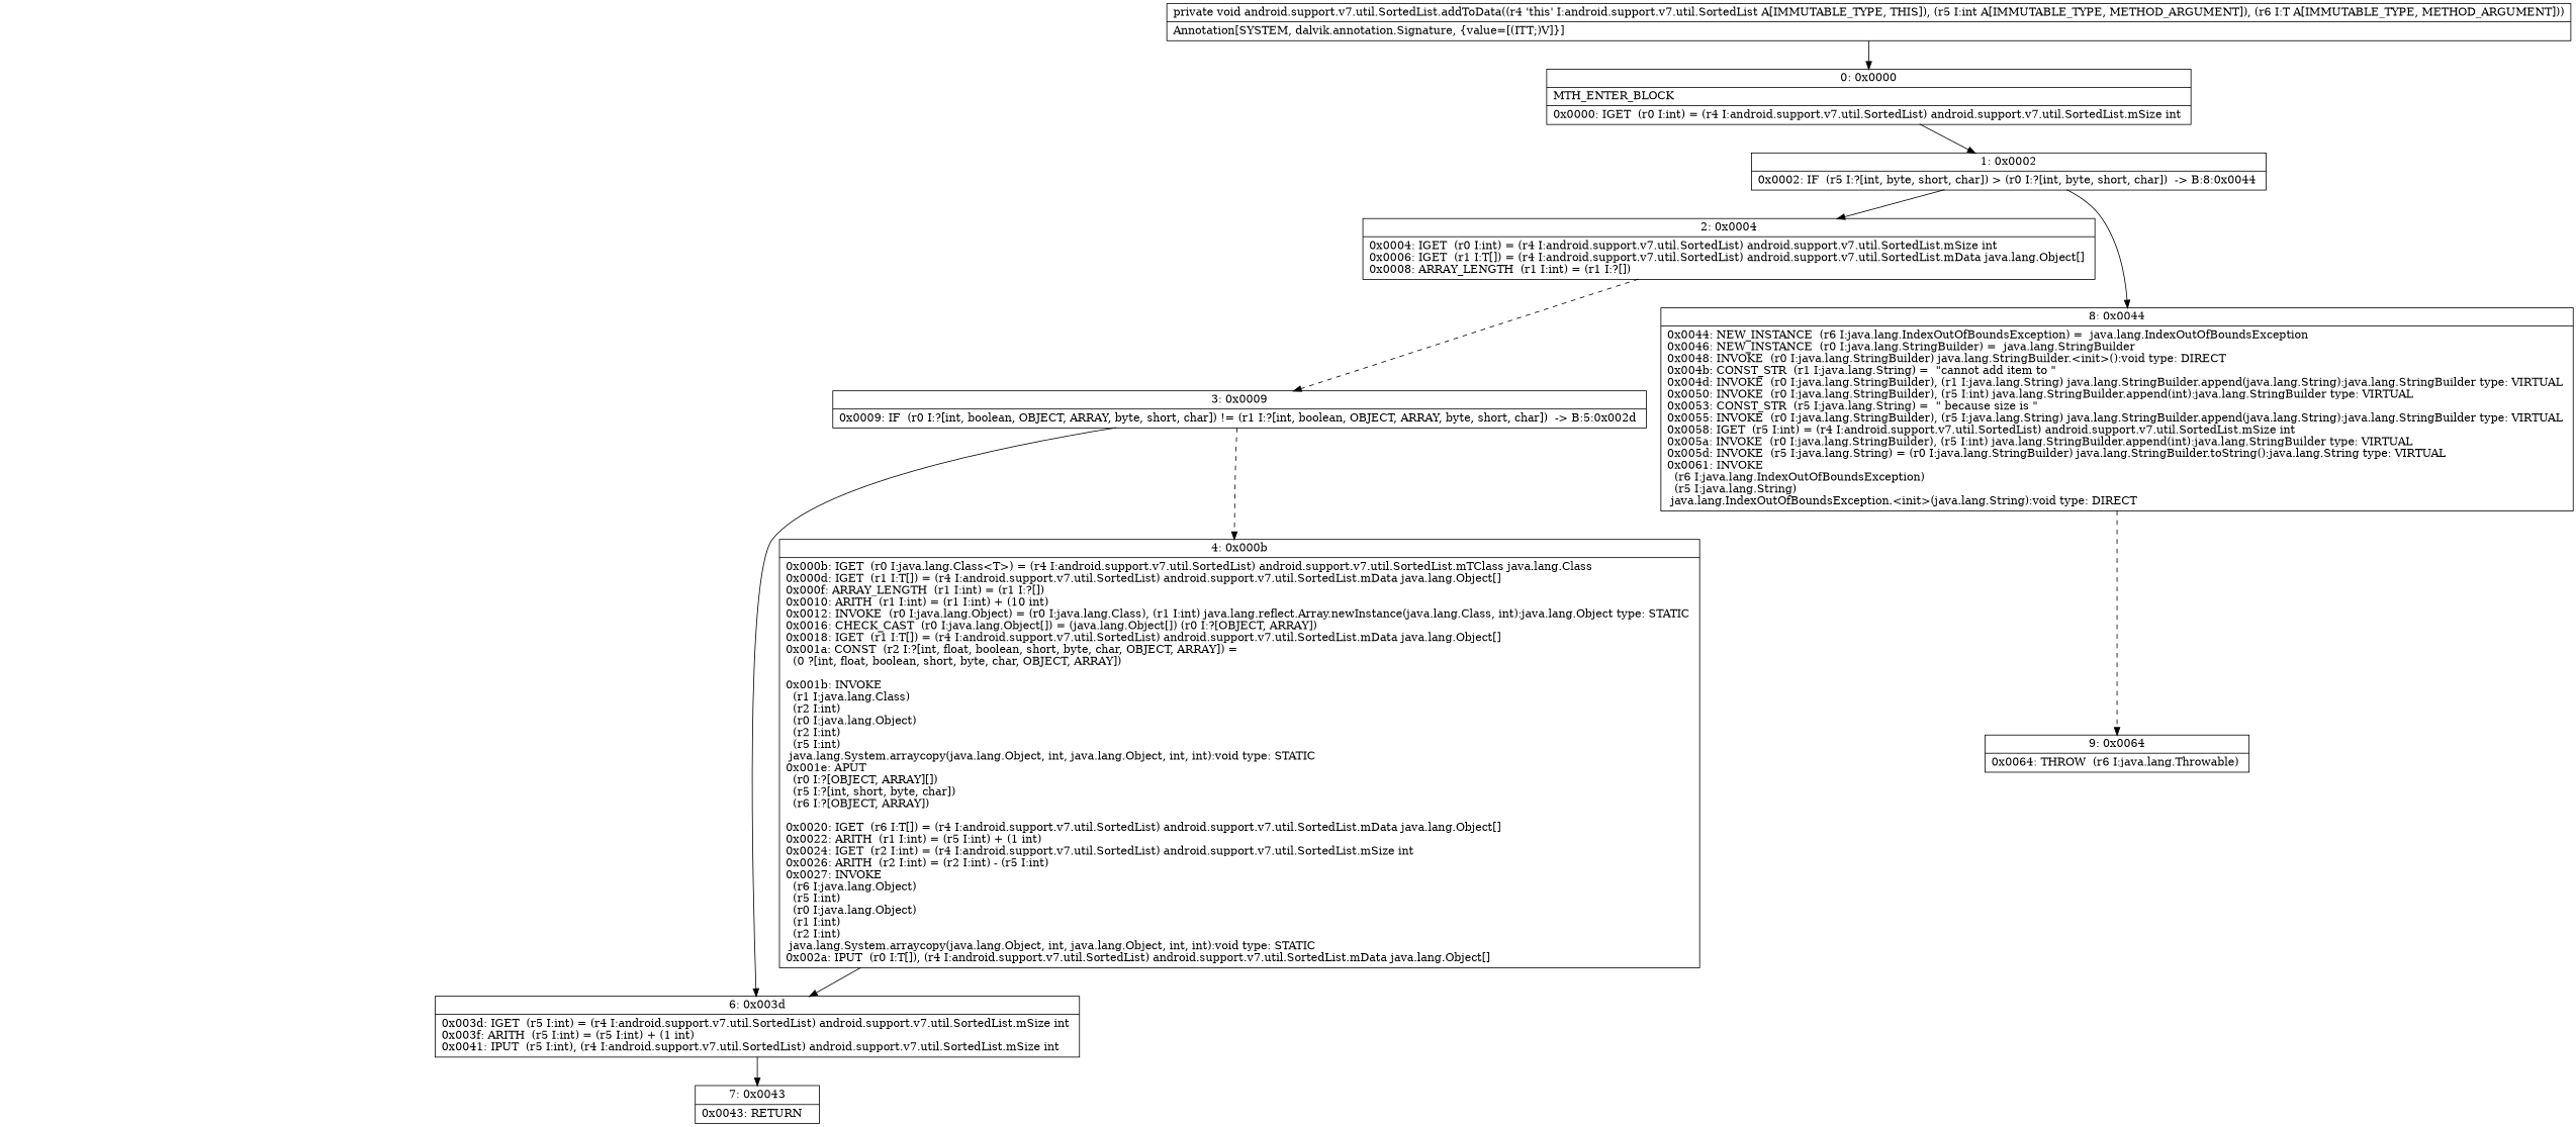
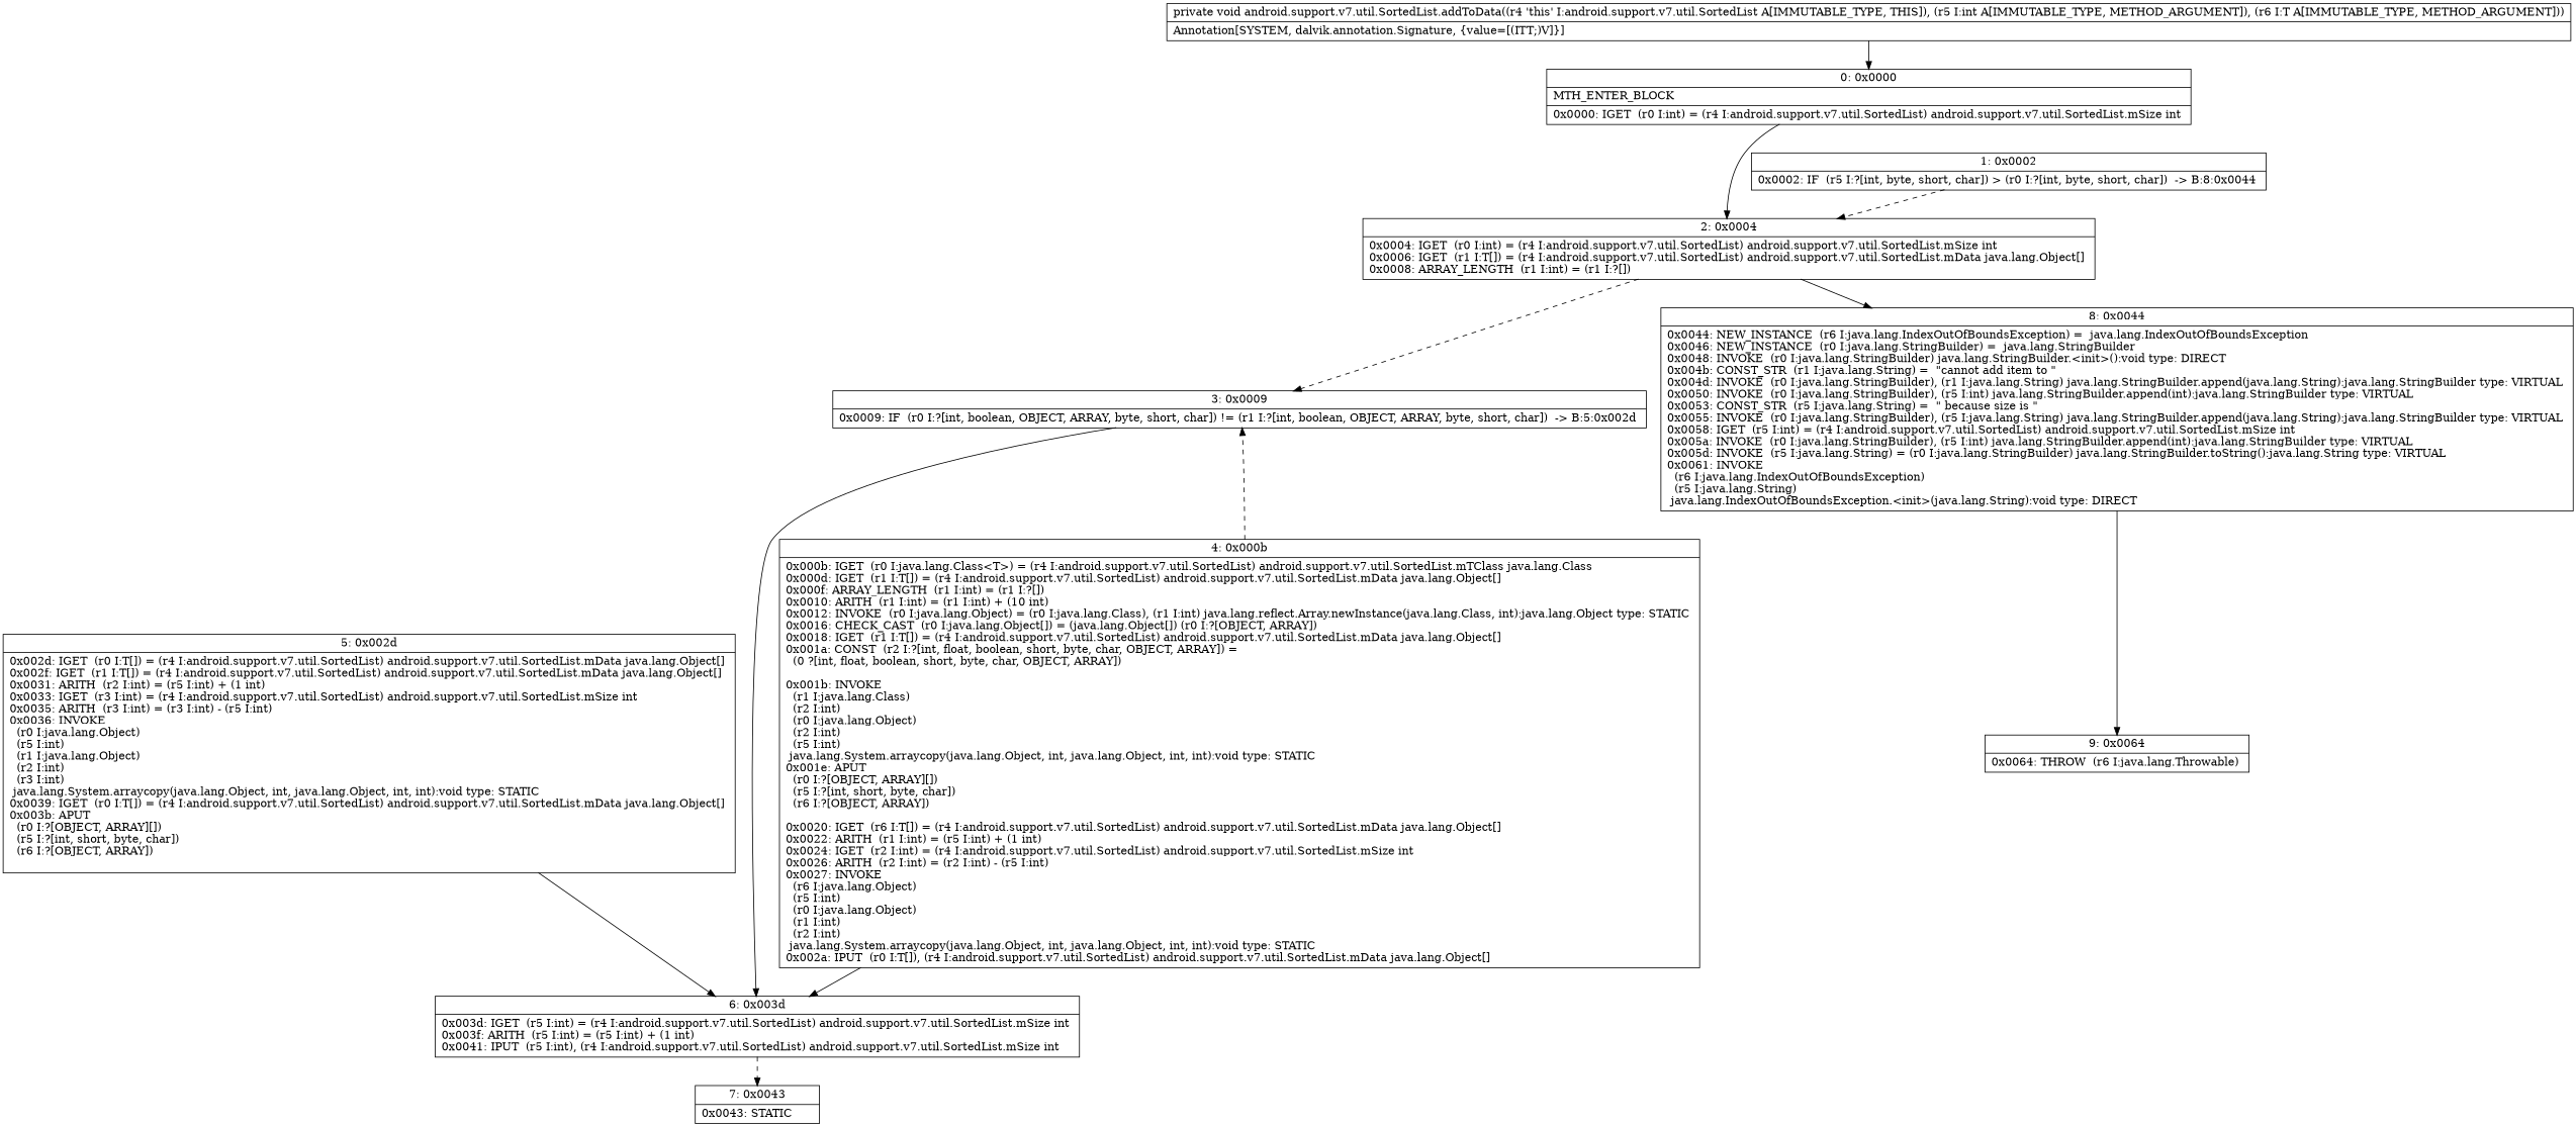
  digraph {
    node [shape=record]
    n1 [label="{0\:\ 0x0000|MTH_ENTER_BLOCK\l|0x0000: IGET  (r0 I:int) = (r4 I:android.support.v7.util.SortedList) android.support.v7.util.SortedList.mSize int \l}"]
    n2 [label="{1\:\ 0x0002|0x0002: IF  (r5 I:?[int, byte, short, char]) \> (r0 I:?[int, byte, short, char])  \-\> B:8:0x0044 \l}"]
    n3 [label="{2\:\ 0x0004|0x0004: IGET  (r0 I:int) = (r4 I:android.support.v7.util.SortedList) android.support.v7.util.SortedList.mSize int \l0x0006: IGET  (r1 I:T[]) = (r4 I:android.support.v7.util.SortedList) android.support.v7.util.SortedList.mData java.lang.Object[] \l0x0008: ARRAY_LENGTH  (r1 I:int) = (r1 I:?[]) \l}"]
    n4 [label="{8\:\ 0x0044|0x0044: NEW_INSTANCE  (r6 I:java.lang.IndexOutOfBoundsException) =  java.lang.IndexOutOfBoundsException \l0x0046: NEW_INSTANCE  (r0 I:java.lang.StringBuilder) =  java.lang.StringBuilder \l0x0048: INVOKE  (r0 I:java.lang.StringBuilder) java.lang.StringBuilder.\<init\>():void type: DIRECT \l0x004b: CONST_STR  (r1 I:java.lang.String) =  \"cannot add item to \" \l0x004d: INVOKE  (r0 I:java.lang.StringBuilder), (r1 I:java.lang.String) java.lang.StringBuilder.append(java.lang.String):java.lang.StringBuilder type: VIRTUAL \l0x0050: INVOKE  (r0 I:java.lang.StringBuilder), (r5 I:int) java.lang.StringBuilder.append(int):java.lang.StringBuilder type: VIRTUAL \l0x0053: CONST_STR  (r5 I:java.lang.String) =  \" because size is \" \l0x0055: INVOKE  (r0 I:java.lang.StringBuilder), (r5 I:java.lang.String) java.lang.StringBuilder.append(java.lang.String):java.lang.StringBuilder type: VIRTUAL \l0x0058: IGET  (r5 I:int) = (r4 I:android.support.v7.util.SortedList) android.support.v7.util.SortedList.mSize int \l0x005a: INVOKE  (r0 I:java.lang.StringBuilder), (r5 I:int) java.lang.StringBuilder.append(int):java.lang.StringBuilder type: VIRTUAL \l0x005d: INVOKE  (r5 I:java.lang.String) = (r0 I:java.lang.StringBuilder) java.lang.StringBuilder.toString():java.lang.String type: VIRTUAL \l0x0061: INVOKE  \l  (r6 I:java.lang.IndexOutOfBoundsException)\l  (r5 I:java.lang.String)\l java.lang.IndexOutOfBoundsException.\<init\>(java.lang.String):void type: DIRECT \l}"]
    n5 [label="{3\:\ 0x0009|0x0009: IF  (r0 I:?[int, boolean, OBJECT, ARRAY, byte, short, char]) != (r1 I:?[int, boolean, OBJECT, ARRAY, byte, short, char])  \-\> B:5:0x002d \l}"]
    n6 [label="{9\:\ 0x0064|0x0064: THROW  (r6 I:java.lang.Throwable) \l}"]
    n7 [label="{4\:\ 0x000b|0x000b: IGET  (r0 I:java.lang.Class\<T\>) = (r4 I:android.support.v7.util.SortedList) android.support.v7.util.SortedList.mTClass java.lang.Class \l0x000d: IGET  (r1 I:T[]) = (r4 I:android.support.v7.util.SortedList) android.support.v7.util.SortedList.mData java.lang.Object[] \l0x000f: ARRAY_LENGTH  (r1 I:int) = (r1 I:?[]) \l0x0010: ARITH  (r1 I:int) = (r1 I:int) + (10 int) \l0x0012: INVOKE  (r0 I:java.lang.Object) = (r0 I:java.lang.Class), (r1 I:int) java.lang.reflect.Array.newInstance(java.lang.Class, int):java.lang.Object type: STATIC \l0x0016: CHECK_CAST  (r0 I:java.lang.Object[]) = (java.lang.Object[]) (r0 I:?[OBJECT, ARRAY]) \l0x0018: IGET  (r1 I:T[]) = (r4 I:android.support.v7.util.SortedList) android.support.v7.util.SortedList.mData java.lang.Object[] \l0x001a: CONST  (r2 I:?[int, float, boolean, short, byte, char, OBJECT, ARRAY]) = \l  (0 ?[int, float, boolean, short, byte, char, OBJECT, ARRAY])\l \l0x001b: INVOKE  \l  (r1 I:java.lang.Class)\l  (r2 I:int)\l  (r0 I:java.lang.Object)\l  (r2 I:int)\l  (r5 I:int)\l java.lang.System.arraycopy(java.lang.Object, int, java.lang.Object, int, int):void type: STATIC \l0x001e: APUT  \l  (r0 I:?[OBJECT, ARRAY][])\l  (r5 I:?[int, short, byte, char])\l  (r6 I:?[OBJECT, ARRAY])\l \l0x0020: IGET  (r6 I:T[]) = (r4 I:android.support.v7.util.SortedList) android.support.v7.util.SortedList.mData java.lang.Object[] \l0x0022: ARITH  (r1 I:int) = (r5 I:int) + (1 int) \l0x0024: IGET  (r2 I:int) = (r4 I:android.support.v7.util.SortedList) android.support.v7.util.SortedList.mSize int \l0x0026: ARITH  (r2 I:int) = (r2 I:int) \- (r5 I:int) \l0x0027: INVOKE  \l  (r6 I:java.lang.Object)\l  (r5 I:int)\l  (r0 I:java.lang.Object)\l  (r1 I:int)\l  (r2 I:int)\l java.lang.System.arraycopy(java.lang.Object, int, java.lang.Object, int, int):void type: STATIC \l0x002a: IPUT  (r0 I:T[]), (r4 I:android.support.v7.util.SortedList) android.support.v7.util.SortedList.mData java.lang.Object[] \l}"]
    n8 [label="{6\:\ 0x003d|0x003d: IGET  (r5 I:int) = (r4 I:android.support.v7.util.SortedList) android.support.v7.util.SortedList.mSize int \l0x003f: ARITH  (r5 I:int) = (r5 I:int) + (1 int) \l0x0041: IPUT  (r5 I:int), (r4 I:android.support.v7.util.SortedList) android.support.v7.util.SortedList.mSize int \l}"]
-   n10 [label="{7\:\ 0x0043|0x0043: RETURN   \l}"]
+   n9 [label="{5\:\ 0x002d|0x002d: IGET  (r0 I:T[]) = (r4 I:android.support.v7.util.SortedList) android.support.v7.util.SortedList.mData java.lang.Object[] \l0x002f: IGET  (r1 I:T[]) = (r4 I:android.support.v7.util.SortedList) android.support.v7.util.SortedList.mData java.lang.Object[] \l0x0031: ARITH  (r2 I:int) = (r5 I:int) + (1 int) \l0x0033: IGET  (r3 I:int) = (r4 I:android.support.v7.util.SortedList) android.support.v7.util.SortedList.mSize int \l0x0035: ARITH  (r3 I:int) = (r3 I:int) \- (r5 I:int) \l0x0036: INVOKE  \l  (r0 I:java.lang.Object)\l  (r5 I:int)\l  (r1 I:java.lang.Object)\l  (r2 I:int)\l  (r3 I:int)\l java.lang.System.arraycopy(java.lang.Object, int, java.lang.Object, int, int):void type: STATIC \l0x0039: IGET  (r0 I:T[]) = (r4 I:android.support.v7.util.SortedList) android.support.v7.util.SortedList.mData java.lang.Object[] \l0x003b: APUT  \l  (r0 I:?[OBJECT, ARRAY][])\l  (r5 I:?[int, short, byte, char])\l  (r6 I:?[OBJECT, ARRAY])\l \l}"]
+   n10 [label="{7\:\ 0x0043|0x0043: STATIC   \l}"]
    n11 [label="{private void android.support.v7.util.SortedList.addToData((r4 'this' I:android.support.v7.util.SortedList A[IMMUTABLE_TYPE, THIS]), (r5 I:int A[IMMUTABLE_TYPE, METHOD_ARGUMENT]), (r6 I:T A[IMMUTABLE_TYPE, METHOD_ARGUMENT]))  | Annotation[SYSTEM, dalvik.annotation.Signature, \{value=[(ITT;)V]\}]\l}"]
-   n1 -> n2
-   n2 -> n3 [style=solid]
-   n2 -> n4
+   n1 -> n3
+   n2 -> n3 [style=dashed]
+   n3 -> n4
    n3 -> n5 [style=dashed]
-   n4 -> n6 [style=dashed]
-   n5 -> n7 [style=dashed]
+   n4 -> n6
+   n7 -> n5 [style=dashed]
    n5 -> n8
    n7 -> n8
-   n8 -> n10
+   n8 -> n10 [style=dashed]
+   n9 -> n8
    n11 -> n1
  }
